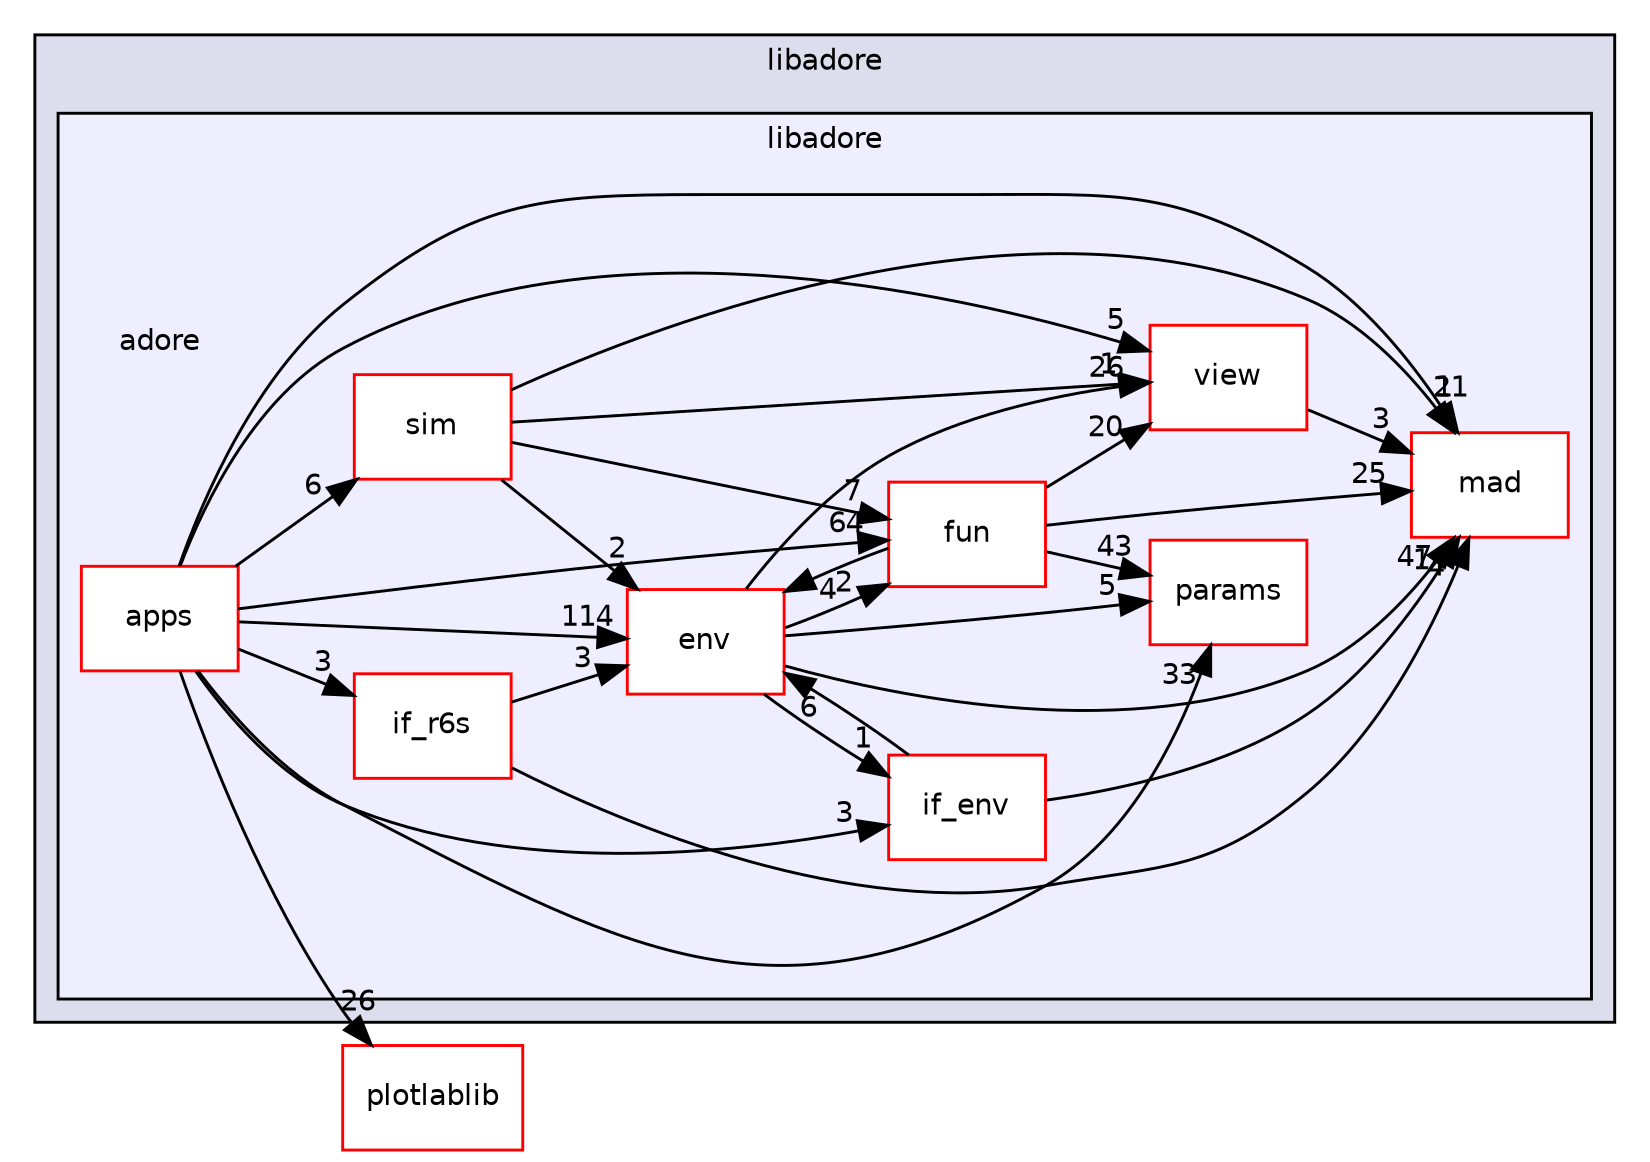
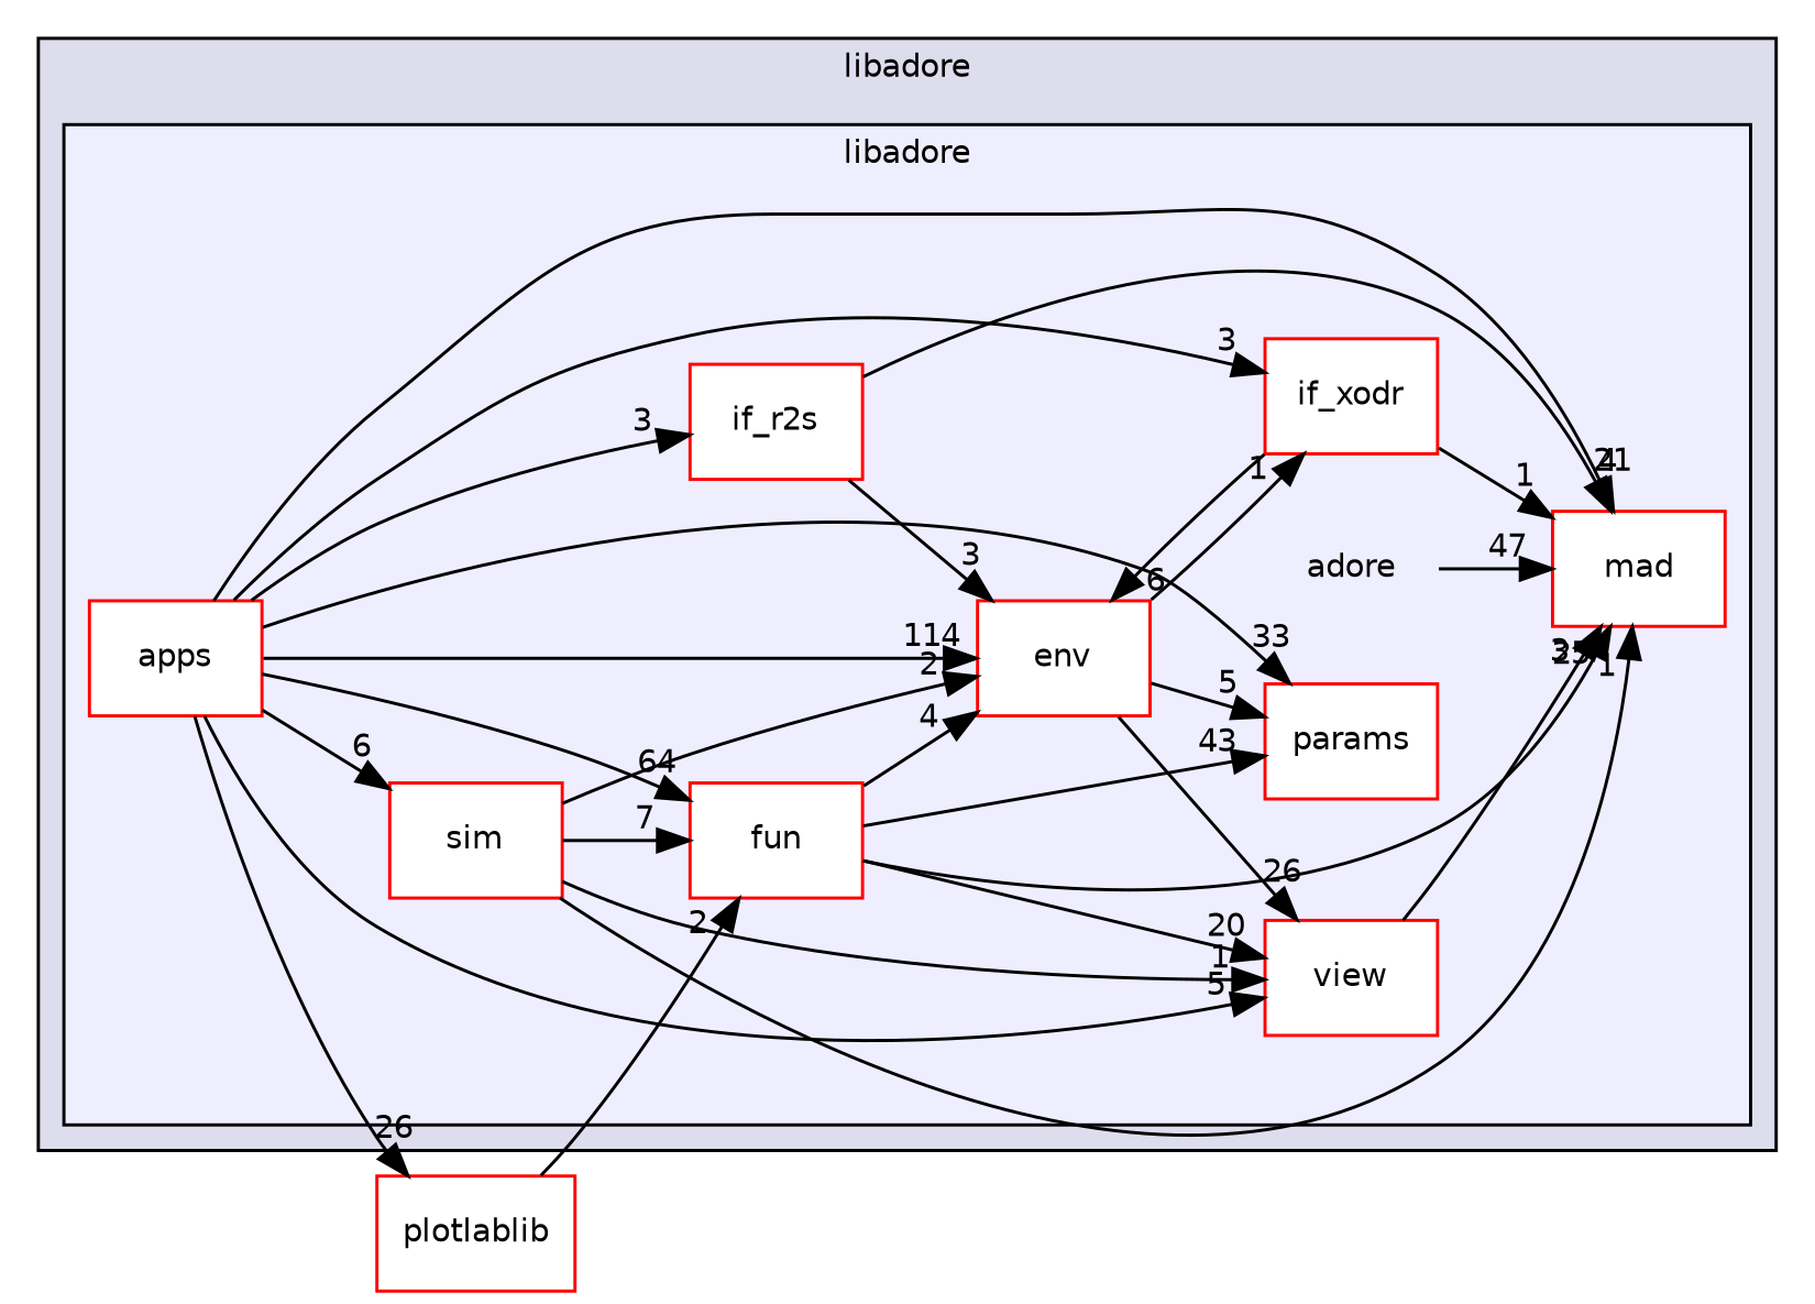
  digraph {
    compound=true
    rankdir=LR
    node [fontname=Helvetica fontsize=10 shape=box color=red fillcolor=white style=filled]
    edge [headlabel=3 labeldistance=1.5 labelfontname=Helvetica labelfontsize=10]
    n1 [label=adore shape=plaintext color="" fillcolor="" style=""]
    n2 [label=apps]
    n3 [label=env]
    n4 [label=fun]
-   n5 [label=if_r6s]
-   n6 [label=if_env]
+   n5 [label=if_r2s]
+   n6 [label=if_xodr]
    n7 [label=mad]
    n8 [label=params]
    n9 [label=sim]
    n10 [label=view]
    n11 [label=plotlablib]
    subgraph cluster_1 {
      bgcolor="#ddddee"
      fontname=Helvetica
      fontsize=10
      label=libadore
      pencolor=black
      subgraph cluster_2 {
        bgcolor="#eeeeff"
        fontname=Helvetica
        fontsize=10
        pencolor=black
        n1
        n2
        n3
        n4
        n5
        n6
        n7
        n8
        n9
        n10
      }
    }
    n2 -> n3 [headlabel=114]
    n2 -> n4 [headlabel=64]
    n2 -> n5
    n2 -> n6
    n2 -> n7 [headlabel=21]
    n2 -> n8 [headlabel=33]
    n2 -> n9 [headlabel=6]
    n2 -> n10 [headlabel=5]
    n2 -> n11 [headlabel=26]
-   n3 -> n4 [headlabel=2]
+   n11 -> n4 [headlabel=2]
    n3 -> n6 [headlabel=1]
-   n3 -> n7 [headlabel=47]
+   n1 -> n7 [headlabel=47]
    n3 -> n8 [headlabel=5]
    n3 -> n10 [headlabel=26]
    n4 -> n3 [headlabel=4]
    n4 -> n7 [headlabel=25]
    n4 -> n8 [headlabel=43]
    n4 -> n10 [headlabel=20]
    n5 -> n3
    n5 -> n7 [headlabel=4]
    n6 -> n3 [headlabel=6]
    n6 -> n7 [headlabel=1]
    n9 -> n3 [headlabel=2]
    n9 -> n4 [headlabel=7]
    n9 -> n7 [headlabel=1]
    n9 -> n10 [headlabel=1]
    n10 -> n7
  }
